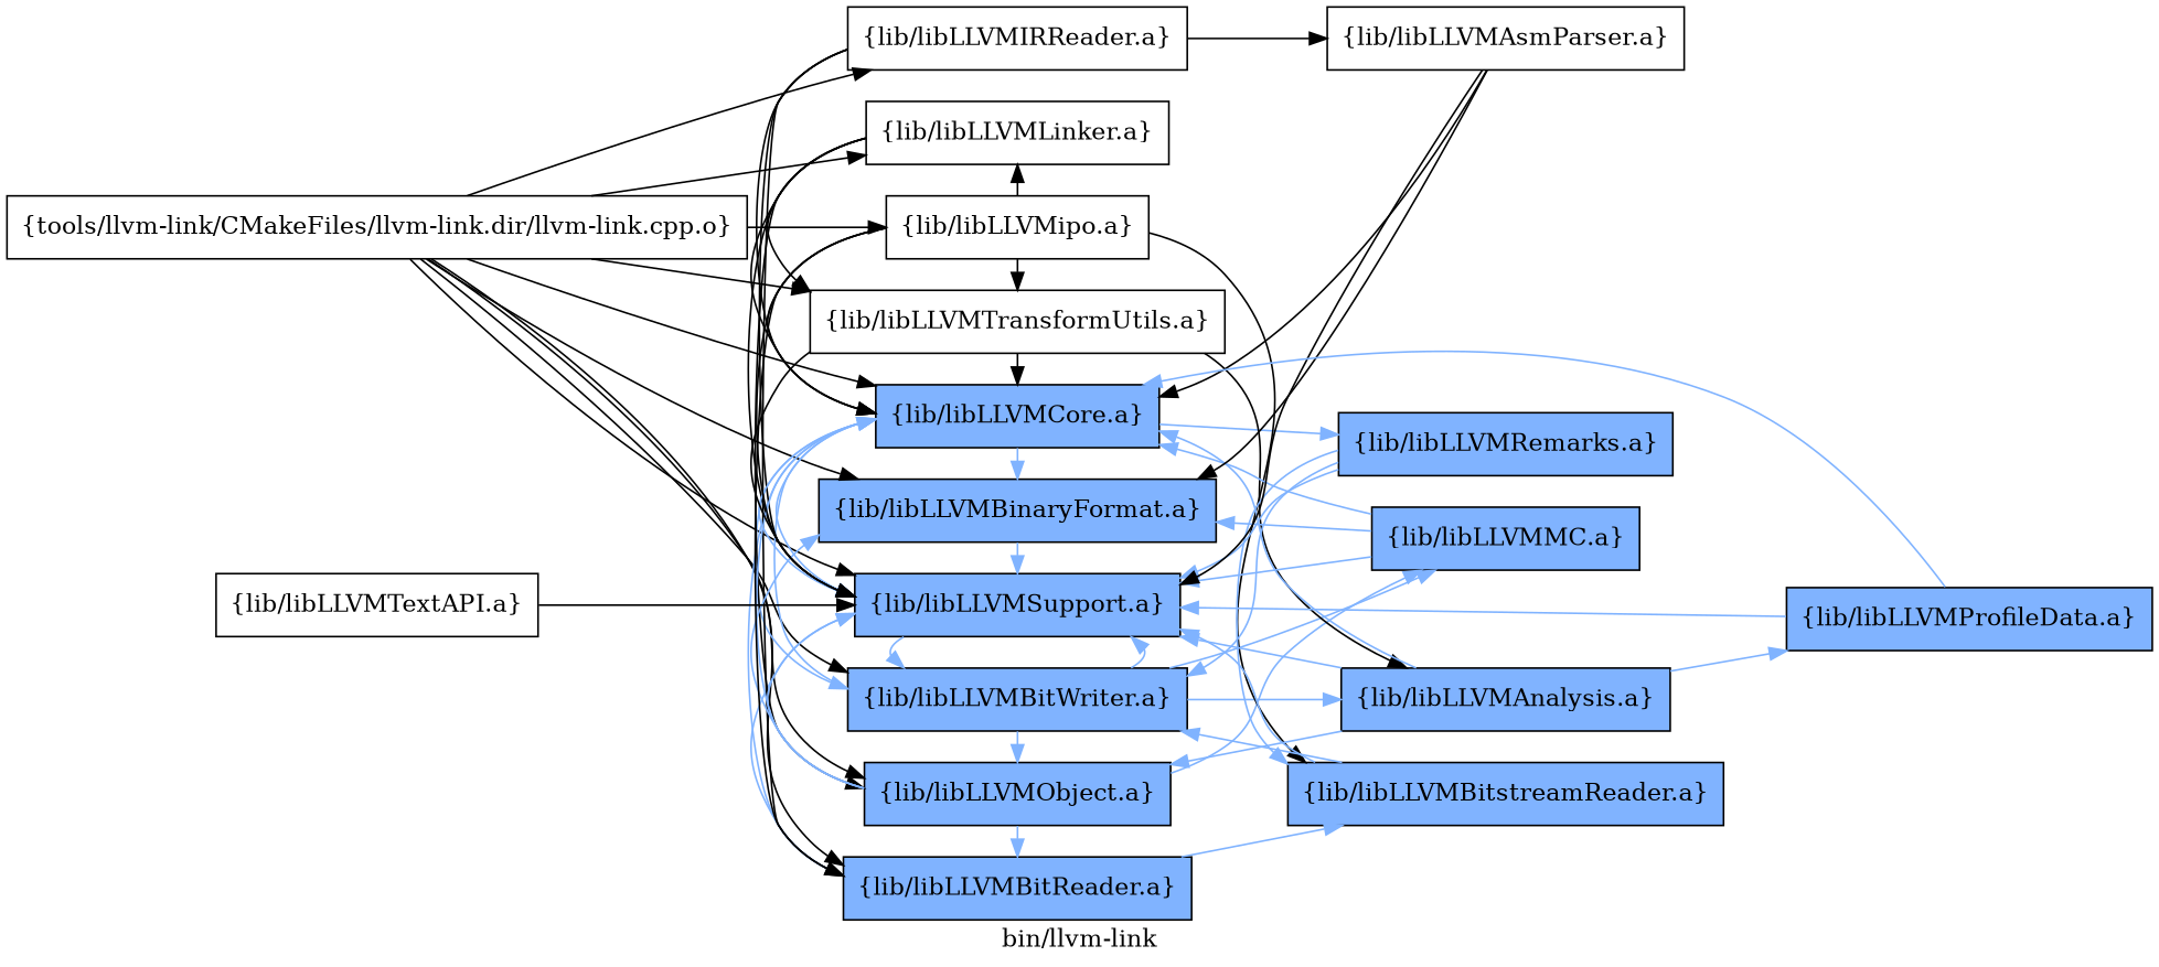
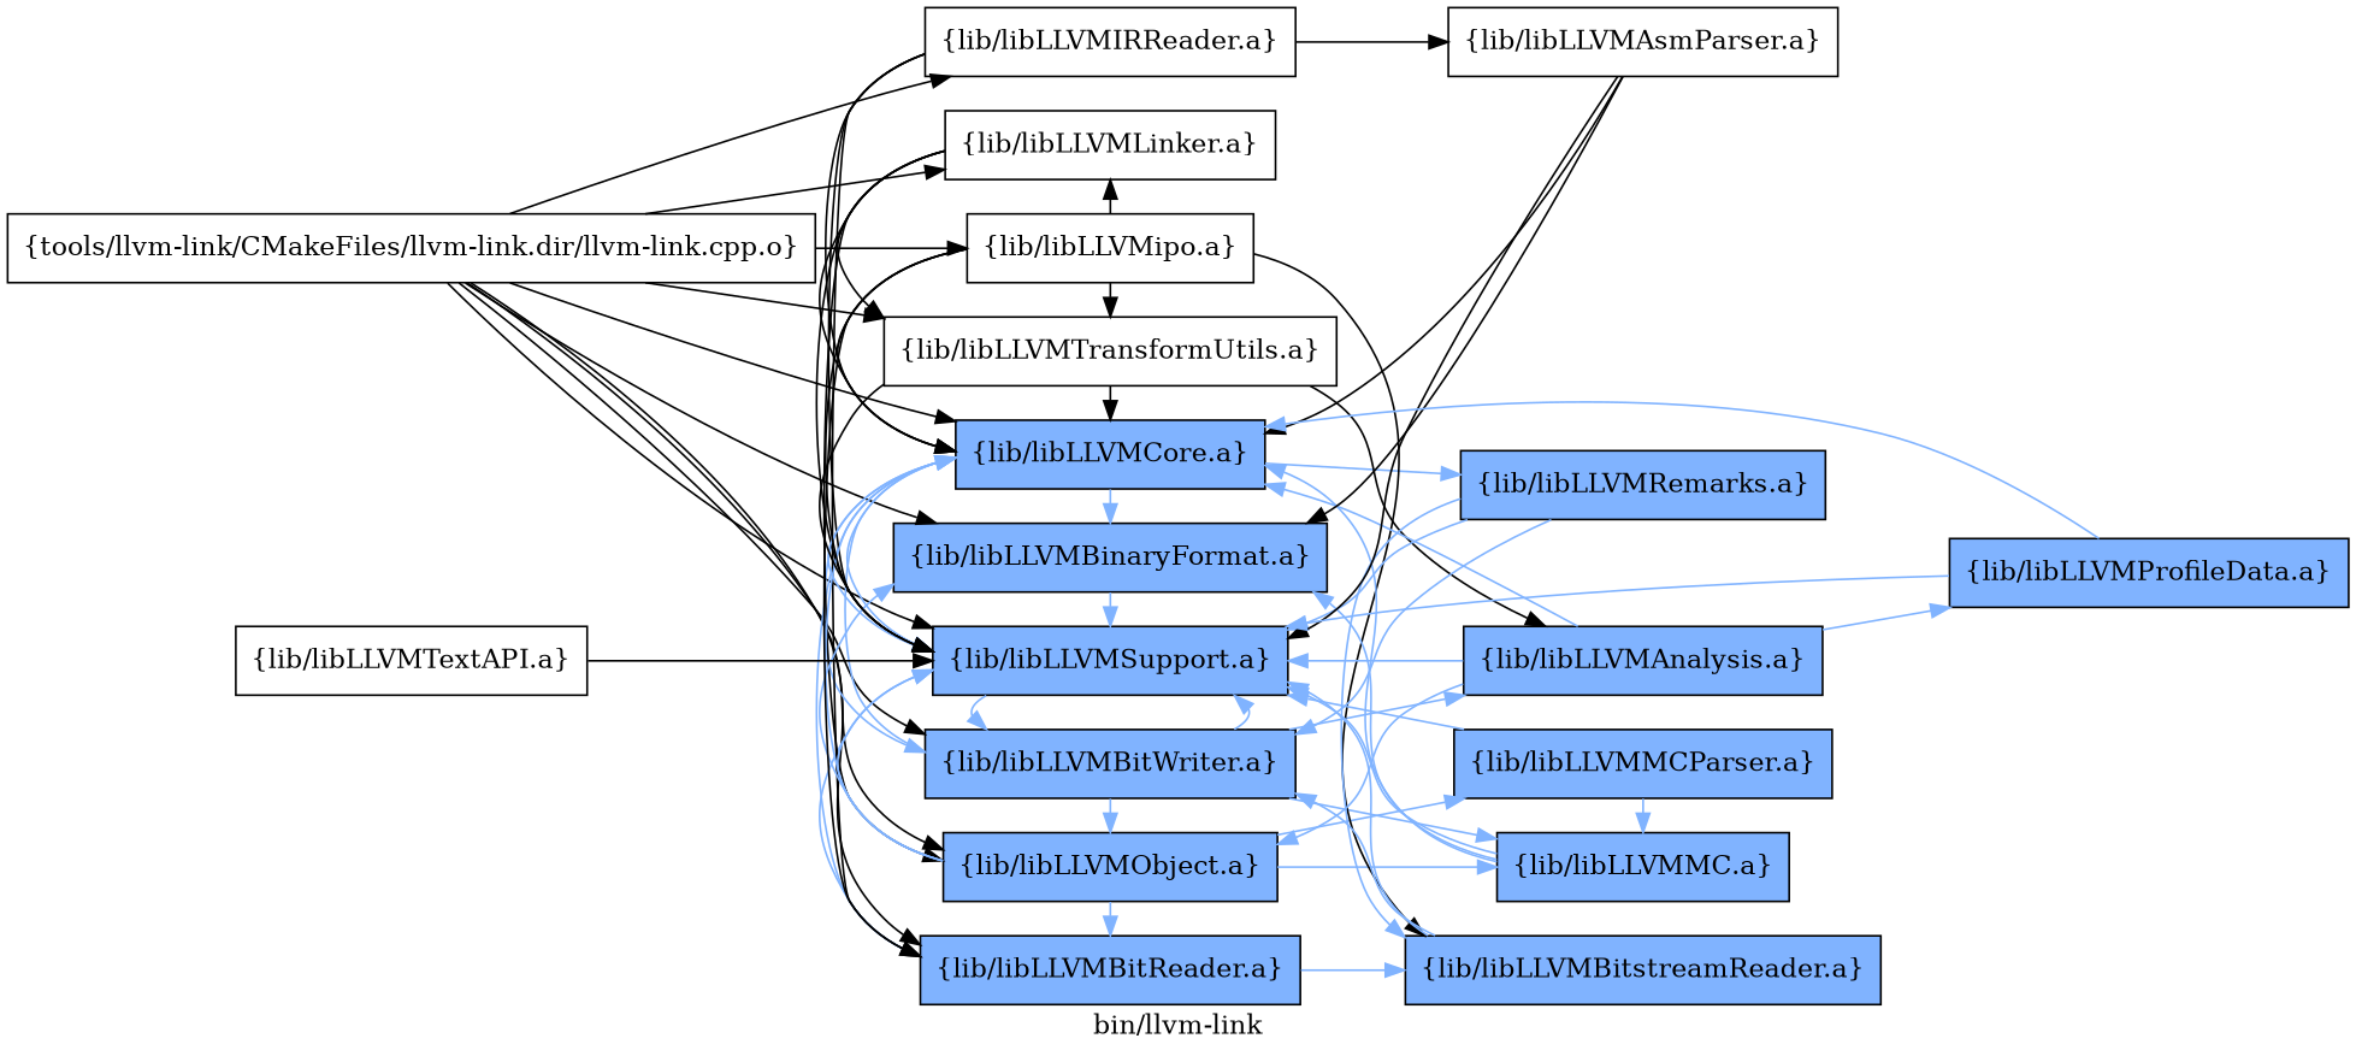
  digraph {
    label="bin/llvm-link"
    rankdir=LR
    node [group=1 shape=box fillcolor="0.600000 0.5 1" style=filled]
    edge [color="0.600000 0.5 1"]
    n1 [group=0 label="{tools/llvm-link/CMakeFiles/llvm-link.dir/llvm-link.cpp.o}" fillcolor="" style=""]
    n2 [label="{lib/libLLVMBinaryFormat.a}"]
    n3 [label="{lib/libLLVMBitReader.a}"]
    n4 [label="{lib/libLLVMBitWriter.a}"]
    n5 [label="{lib/libLLVMCore.a}"]
    n6 [group=0 label="{lib/libLLVMIRReader.a}" fillcolor="" style=""]
    n7 [group=0 label="{lib/libLLVMLinker.a}" fillcolor="" style=""]
    n8 [label="{lib/libLLVMObject.a}"]
    n9 [label="{lib/libLLVMSupport.a}"]
    n10 [group=0 label="{lib/libLLVMTransformUtils.a}" fillcolor="" style=""]
    n11 [group=0 label="{lib/libLLVMipo.a}" fillcolor="" style=""]
    n12 [label="{lib/libLLVMBitstreamReader.a}"]
    n13 [label="{lib/libLLVMAnalysis.a}"]
    n14 [label="{lib/libLLVMMC.a}"]
    n15 [label="{lib/libLLVMRemarks.a}"]
    n16 [group=0 label="{lib/libLLVMAsmParser.a}" fillcolor="" style=""]
+   n17 [label="{lib/libLLVMMCParser.a}"]
    n18 [label="{lib/libLLVMProfileData.a}"]
    n19 [group=0 label="{lib/libLLVMTextAPI.a}" fillcolor="" style=""]
    subgraph sub_1 {
      rank=same
      n1
    }
    subgraph sub_2 {
      rank=same
      n2
      n3
      n4
      n5
      n6
      n7
      n8
      n9
      n10
      n11
    }
    subgraph sub_3 {
      rank=same
      n12
      n13
      n14
      n15
      n16
+     n17
    }
    n1 -> n2 [color=""]
    n1 -> n3 [color=""]
    n1 -> n4 [color=""]
    n1 -> n5 [color=""]
    n1 -> n6 [color=""]
    n1 -> n7 [color=""]
    n1 -> n8 [color=""]
    n1 -> n9 [color=""]
    n1 -> n10 [color=""]
    n1 -> n11 [color=""]
    n2 -> n9
    n3 -> n5
    n3 -> n9
    n3 -> n12
    n4 -> n5
    n4 -> n8
    n4 -> n9
    n4 -> n13
    n4 -> n14
    n5 -> n2
    n5 -> n4
    n5 -> n9
    n5 -> n15
    n6 -> n3 [color=""]
    n6 -> n5 [color=""]
    n6 -> n9 [color=""]
    n6 -> n16 [color=""]
    n7 -> n5 [color=""]
    n7 -> n8 [color=""]
    n7 -> n9 [color=""]
    n7 -> n10 [color=""]
    n8 -> n2
    n8 -> n3
    n8 -> n5
    n8 -> n9
    n8 -> n14
+   n8 -> n17
    n9 -> n4
    n9 -> n5
    n10 -> n5 [color=""]
    n10 -> n9 [color=""]
    n10 -> n13 [color=""]
    n11 -> n3 [color=""]
    n11 -> n5 [color=""]
    n11 -> n7 [color=""]
    n11 -> n9 [color=""]
    n11 -> n10 [color=""]
    n11 -> n12 [color=""]
    n12 -> n4
    n12 -> n9
    n13 -> n5
    n13 -> n8
    n13 -> n9
    n13 -> n18
    n14 -> n2
    n14 -> n5
    n14 -> n9
    n15 -> n4
    n15 -> n9
    n15 -> n12
    n16 -> n2 [color=""]
    n16 -> n5 [color=""]
    n16 -> n9 [color=""]
+   n17 -> n9
+   n17 -> n14
    n18 -> n5
    n18 -> n9
    n19 -> n9 [color=""]
  }
